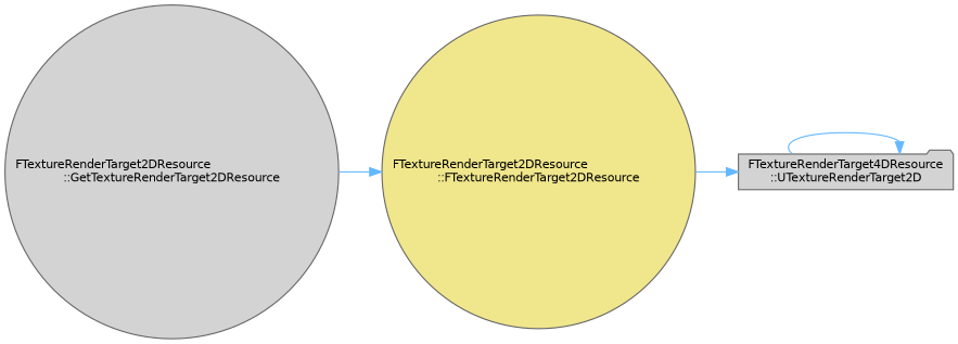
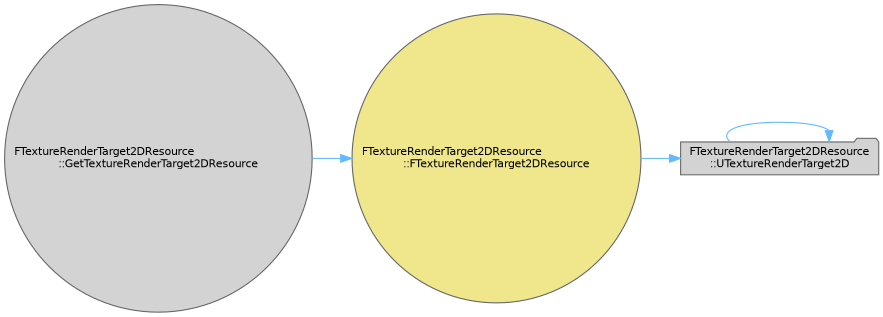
  digraph {
    rankdir=LR
    node [color=grey40 fillcolor=lightgrey fontname=Helvetica fontsize=10 shape=circle style=filled]
    edge [color=steelblue1 fontname=Helvetica fontsize=10 labelfontname=Helvetica labelfontsize=10 style=solid]
    n1 [color=gray40 fontcolor=black height=0.2 label="FTextureRenderTarget2DResource\l::GetTextureRenderTarget2DResource" width=0.4]
    n2 [fillcolor=khaki height=0.2 label="FTextureRenderTarget2DResource\l::FTextureRenderTarget2DResource" width=0.4]
-   n3 [height=0.2 label="FTextureRenderTarget4DResource\l::UTextureRenderTarget2D" shape=folder width=0.4]
+   n3 [height=0.2 label="FTextureRenderTarget2DResource\l::UTextureRenderTarget2D" shape=folder width=0.4]
    n1 -> n2
    n2 -> n3
    n3 -> n3
  }
